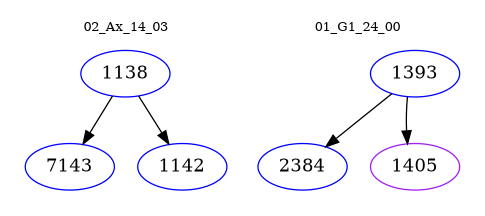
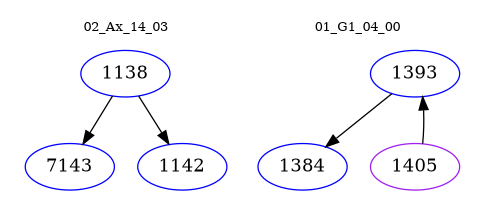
  digraph {
    node [color=blue]
    edge [color=black]
    n1 [label=1138]
    n2 [label=7143]
    n3 [label=1142]
    n4 [label=1393]
-   n5 [label=2384]
+   n5 [label=1384]
    n6 [color=purple label=1405]
    subgraph cluster_1 {
      color=white
      fontsize=10
      label="02_Ax_14_03"
      n1
      n2
      n3
    }
    subgraph cluster_2 {
      color=white
      fontsize=10
-     label="01_G1_24_00"
+     label="01_G1_04_00"
      n4
      n5
      n6
    }
    n1 -> n2
    n1 -> n3
    n4 -> n5
-   n4 -> n6
+   n6 -> n4
  }
